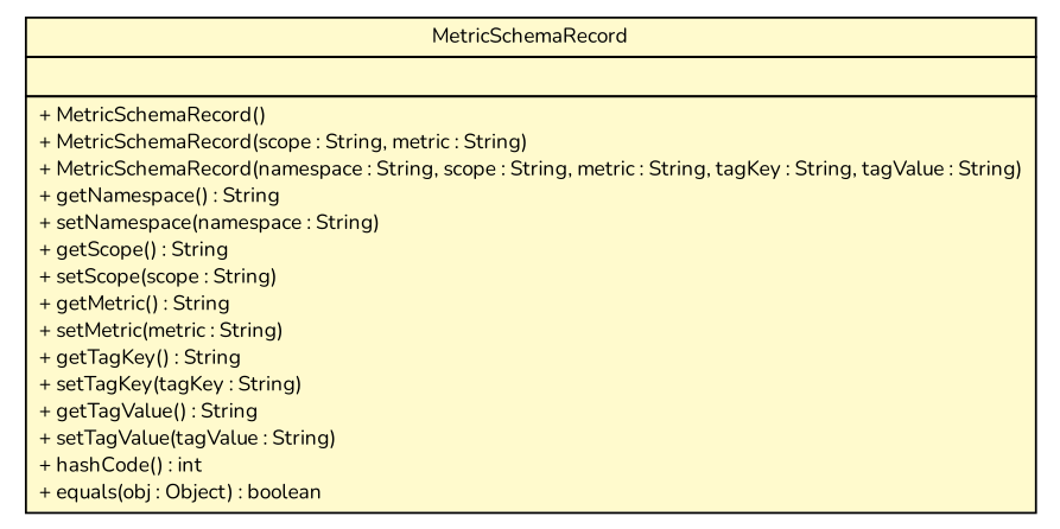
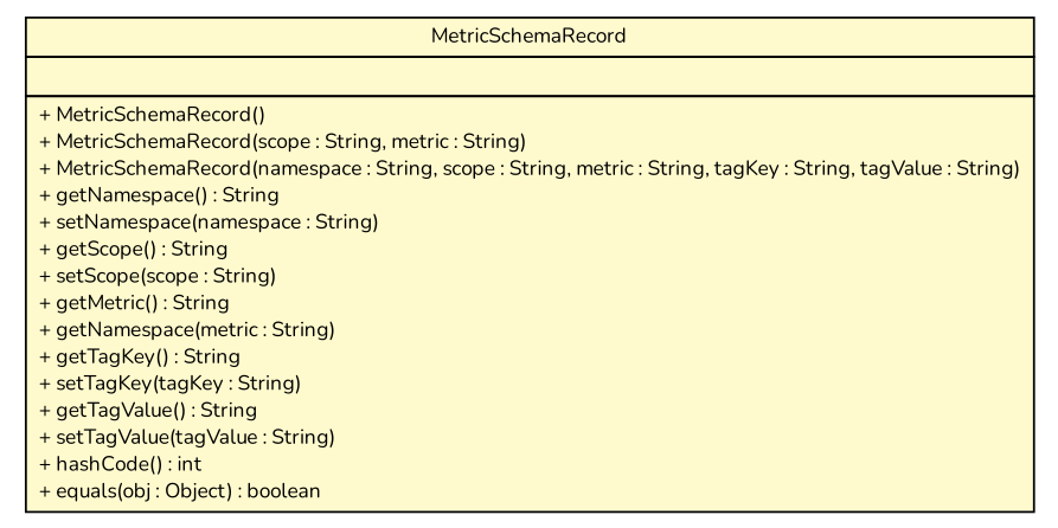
  digraph {
    nodesep=0.25
    ranksep=0.5
    fontname=Nunito
-   n1 [fontcolor=black fontname=Nunito fontsize=10.0 label=<<table title="com.salesforce.dva.argus.sdk.entity.MetricSchemaRecord" border="0" cellborder="1" cellspacing="0" cellpadding="2" port="p" bgcolor="lemonChiffon" href="./MetricSchemaRecord.html"> 		<tr><td><table border="0" cellspacing="0" cellpadding="1"> <tr><td align="center" balign="center"> MetricSchemaRecord </td></tr> 		</table></td></tr> 		<tr><td><table border="0" cellspacing="0" cellpadding="1"> <tr><td align="left" balign="left">  </td></tr> 		</table></td></tr> 		<tr><td><table border="0" cellspacing="0" cellpadding="1"> <tr><td align="left" balign="left"> + MetricSchemaRecord() </td></tr> <tr><td align="left" balign="left"> + MetricSchemaRecord(scope : String, metric : String) </td></tr> <tr><td align="left" balign="left"> + MetricSchemaRecord(namespace : String, scope : String, metric : String, tagKey : String, tagValue : String) </td></tr> <tr><td align="left" balign="left"> + getNamespace() : String </td></tr> <tr><td align="left" balign="left"> + setNamespace(namespace : String) </td></tr> <tr><td align="left" balign="left"> + getScope() : String </td></tr> <tr><td align="left" balign="left"> + setScope(scope : String) </td></tr> <tr><td align="left" balign="left"> + getMetric() : String </td></tr> <tr><td align="left" balign="left"> + setMetric(metric : String) </td></tr> <tr><td align="left" balign="left"> + getTagKey() : String </td></tr> <tr><td align="left" balign="left"> + setTagKey(tagKey : String) </td></tr> <tr><td align="left" balign="left"> + getTagValue() : String </td></tr> <tr><td align="left" balign="left"> + setTagValue(tagValue : String) </td></tr> <tr><td align="left" balign="left"> + hashCode() : int </td></tr> <tr><td align="left" balign="left"> + equals(obj : Object) : boolean </td></tr> 		</table></td></tr> 		</table>> shape=plaintext]
+   n1 [fontcolor=black fontname=Nunito fontsize=10.0 label=<<table title="com.salesforce.dva.argus.sdk.entity.MetricSchemaRecord" border="0" cellborder="1" cellspacing="0" cellpadding="2" port="p" bgcolor="lemonChiffon" href="./MetricSchemaRecord.html"> 		<tr><td><table border="0" cellspacing="0" cellpadding="1"> <tr><td align="center" balign="center"> MetricSchemaRecord </td></tr> 		</table></td></tr> 		<tr><td><table border="0" cellspacing="0" cellpadding="1"> <tr><td align="left" balign="left">  </td></tr> 		</table></td></tr> 		<tr><td><table border="0" cellspacing="0" cellpadding="1"> <tr><td align="left" balign="left"> + MetricSchemaRecord() </td></tr> <tr><td align="left" balign="left"> + MetricSchemaRecord(scope : String, metric : String) </td></tr> <tr><td align="left" balign="left"> + MetricSchemaRecord(namespace : String, scope : String, metric : String, tagKey : String, tagValue : String) </td></tr> <tr><td align="left" balign="left"> + getNamespace() : String </td></tr> <tr><td align="left" balign="left"> + setNamespace(namespace : String) </td></tr> <tr><td align="left" balign="left"> + getScope() : String </td></tr> <tr><td align="left" balign="left"> + setScope(scope : String) </td></tr> <tr><td align="left" balign="left"> + getMetric() : String </td></tr> <tr><td align="left" balign="left"> + getNamespace(metric : String) </td></tr> <tr><td align="left" balign="left"> + getTagKey() : String </td></tr> <tr><td align="left" balign="left"> + setTagKey(tagKey : String) </td></tr> <tr><td align="left" balign="left"> + getTagValue() : String </td></tr> <tr><td align="left" balign="left"> + setTagValue(tagValue : String) </td></tr> <tr><td align="left" balign="left"> + hashCode() : int </td></tr> <tr><td align="left" balign="left"> + equals(obj : Object) : boolean </td></tr> 		</table></td></tr> 		</table>> shape=plaintext]
  }
